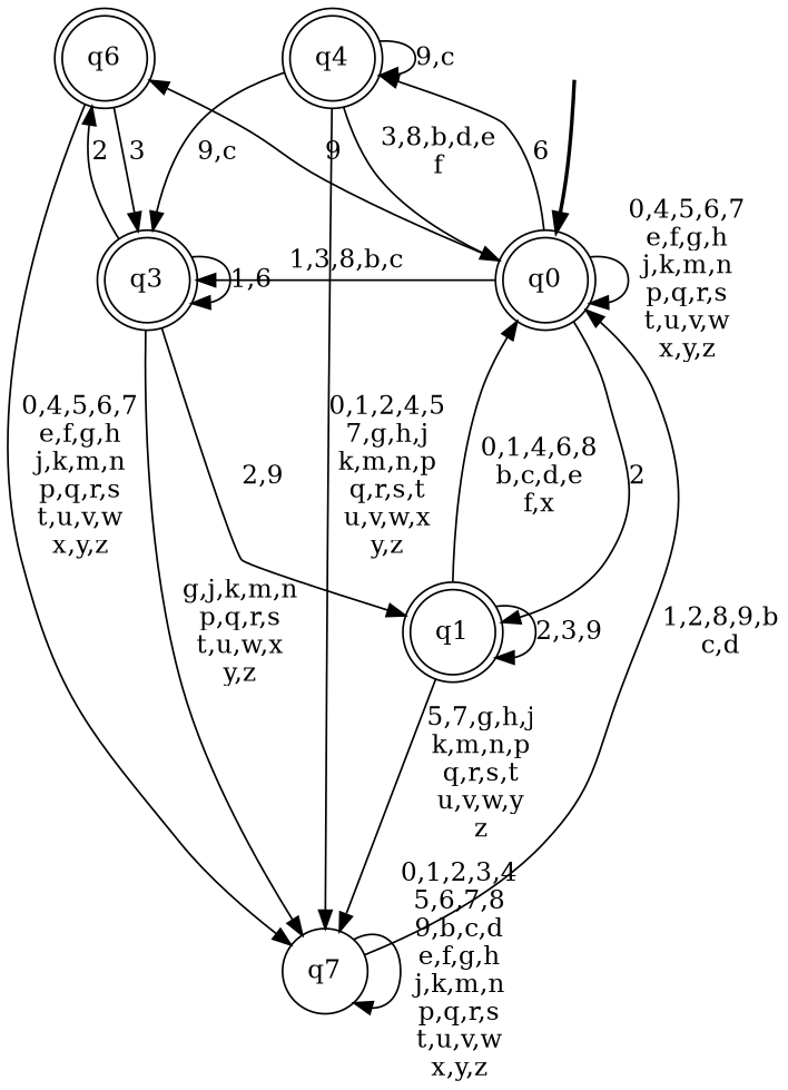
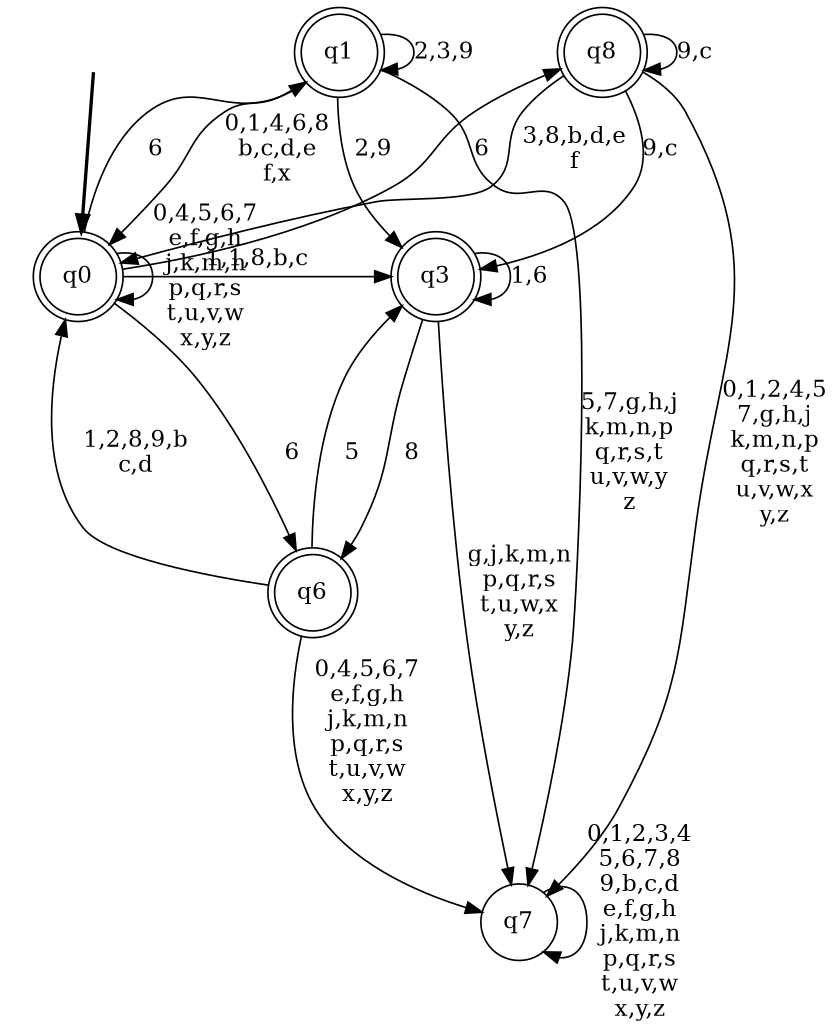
  digraph {
    rankdir=TB
    node [shape=doublecircle style="rounded,filled" color=black fillcolor=white]
    __start0 [height=0 shape=none style=invis width=0 color="" fillcolor=""]
    n2 [label=q0]
    n3 [label=q1]
    n4 [label=q6]
    n5 [label=q3]
-   n6 [label=q4]
+   n6 [label=q8]
    n7 [label=q7 shape=circle style=filled]
    subgraph cluster_1 {
      nodesep=0.15
      ranksep=0.15
      style=invis
      __start0
      n2
    }
    __start0 -> n2 [penwidth=2]
    n2 -> n2 [label="0,4,5,6,7\ne,f,g,h\nj,k,m,n\np,q,r,s\nt,u,v,w\nx,y,z"]
-   n2 -> n3 [label=2]
-   n2 -> n4 [label=9]
-   n2 -> n5 [label="1,3,8,b,c"]
+   n2 -> n3 [label=6]
+   n2 -> n4 [label=6]
+   n2 -> n5 [label="1,1,8,b,c"]
    n2 -> n6 [label=6]
    n3 -> n2 [label="0,1,4,6,8\nb,c,d,e\nf,x"]
    n3 -> n3 [label="2,3,9"]
    n3 -> n7 [label="5,7,g,h,j\nk,m,n,p\nq,r,s,t\nu,v,w,y\nz"]
-   n7 -> n2 [label="1,2,8,9,b\nc,d"]
-   n4 -> n5 [label=3]
+   n4 -> n2 [label="1,2,8,9,b\nc,d"]
+   n4 -> n5 [label=5]
    n4 -> n7 [label="0,4,5,6,7\ne,f,g,h\nj,k,m,n\np,q,r,s\nt,u,v,w\nx,y,z"]
-   n5 -> n3 [label="2,9"]
-   n5 -> n4 [label=2]
+   n3 -> n5 [label="2,9"]
+   n5 -> n4 [label=8]
    n5 -> n5 [label="1,6"]
    n5 -> n7 [label="g,j,k,m,n\np,q,r,s\nt,u,w,x\ny,z"]
    n6 -> n2 [label="3,8,b,d,e\nf"]
    n6 -> n5 [label="9,c"]
    n6 -> n6 [label="9,c"]
    n6 -> n7 [label="0,1,2,4,5\n7,g,h,j\nk,m,n,p\nq,r,s,t\nu,v,w,x\ny,z"]
    n7 -> n7 [label="0,1,2,3,4\n5,6,7,8\n9,b,c,d\ne,f,g,h\nj,k,m,n\np,q,r,s\nt,u,v,w\nx,y,z"]
  }
